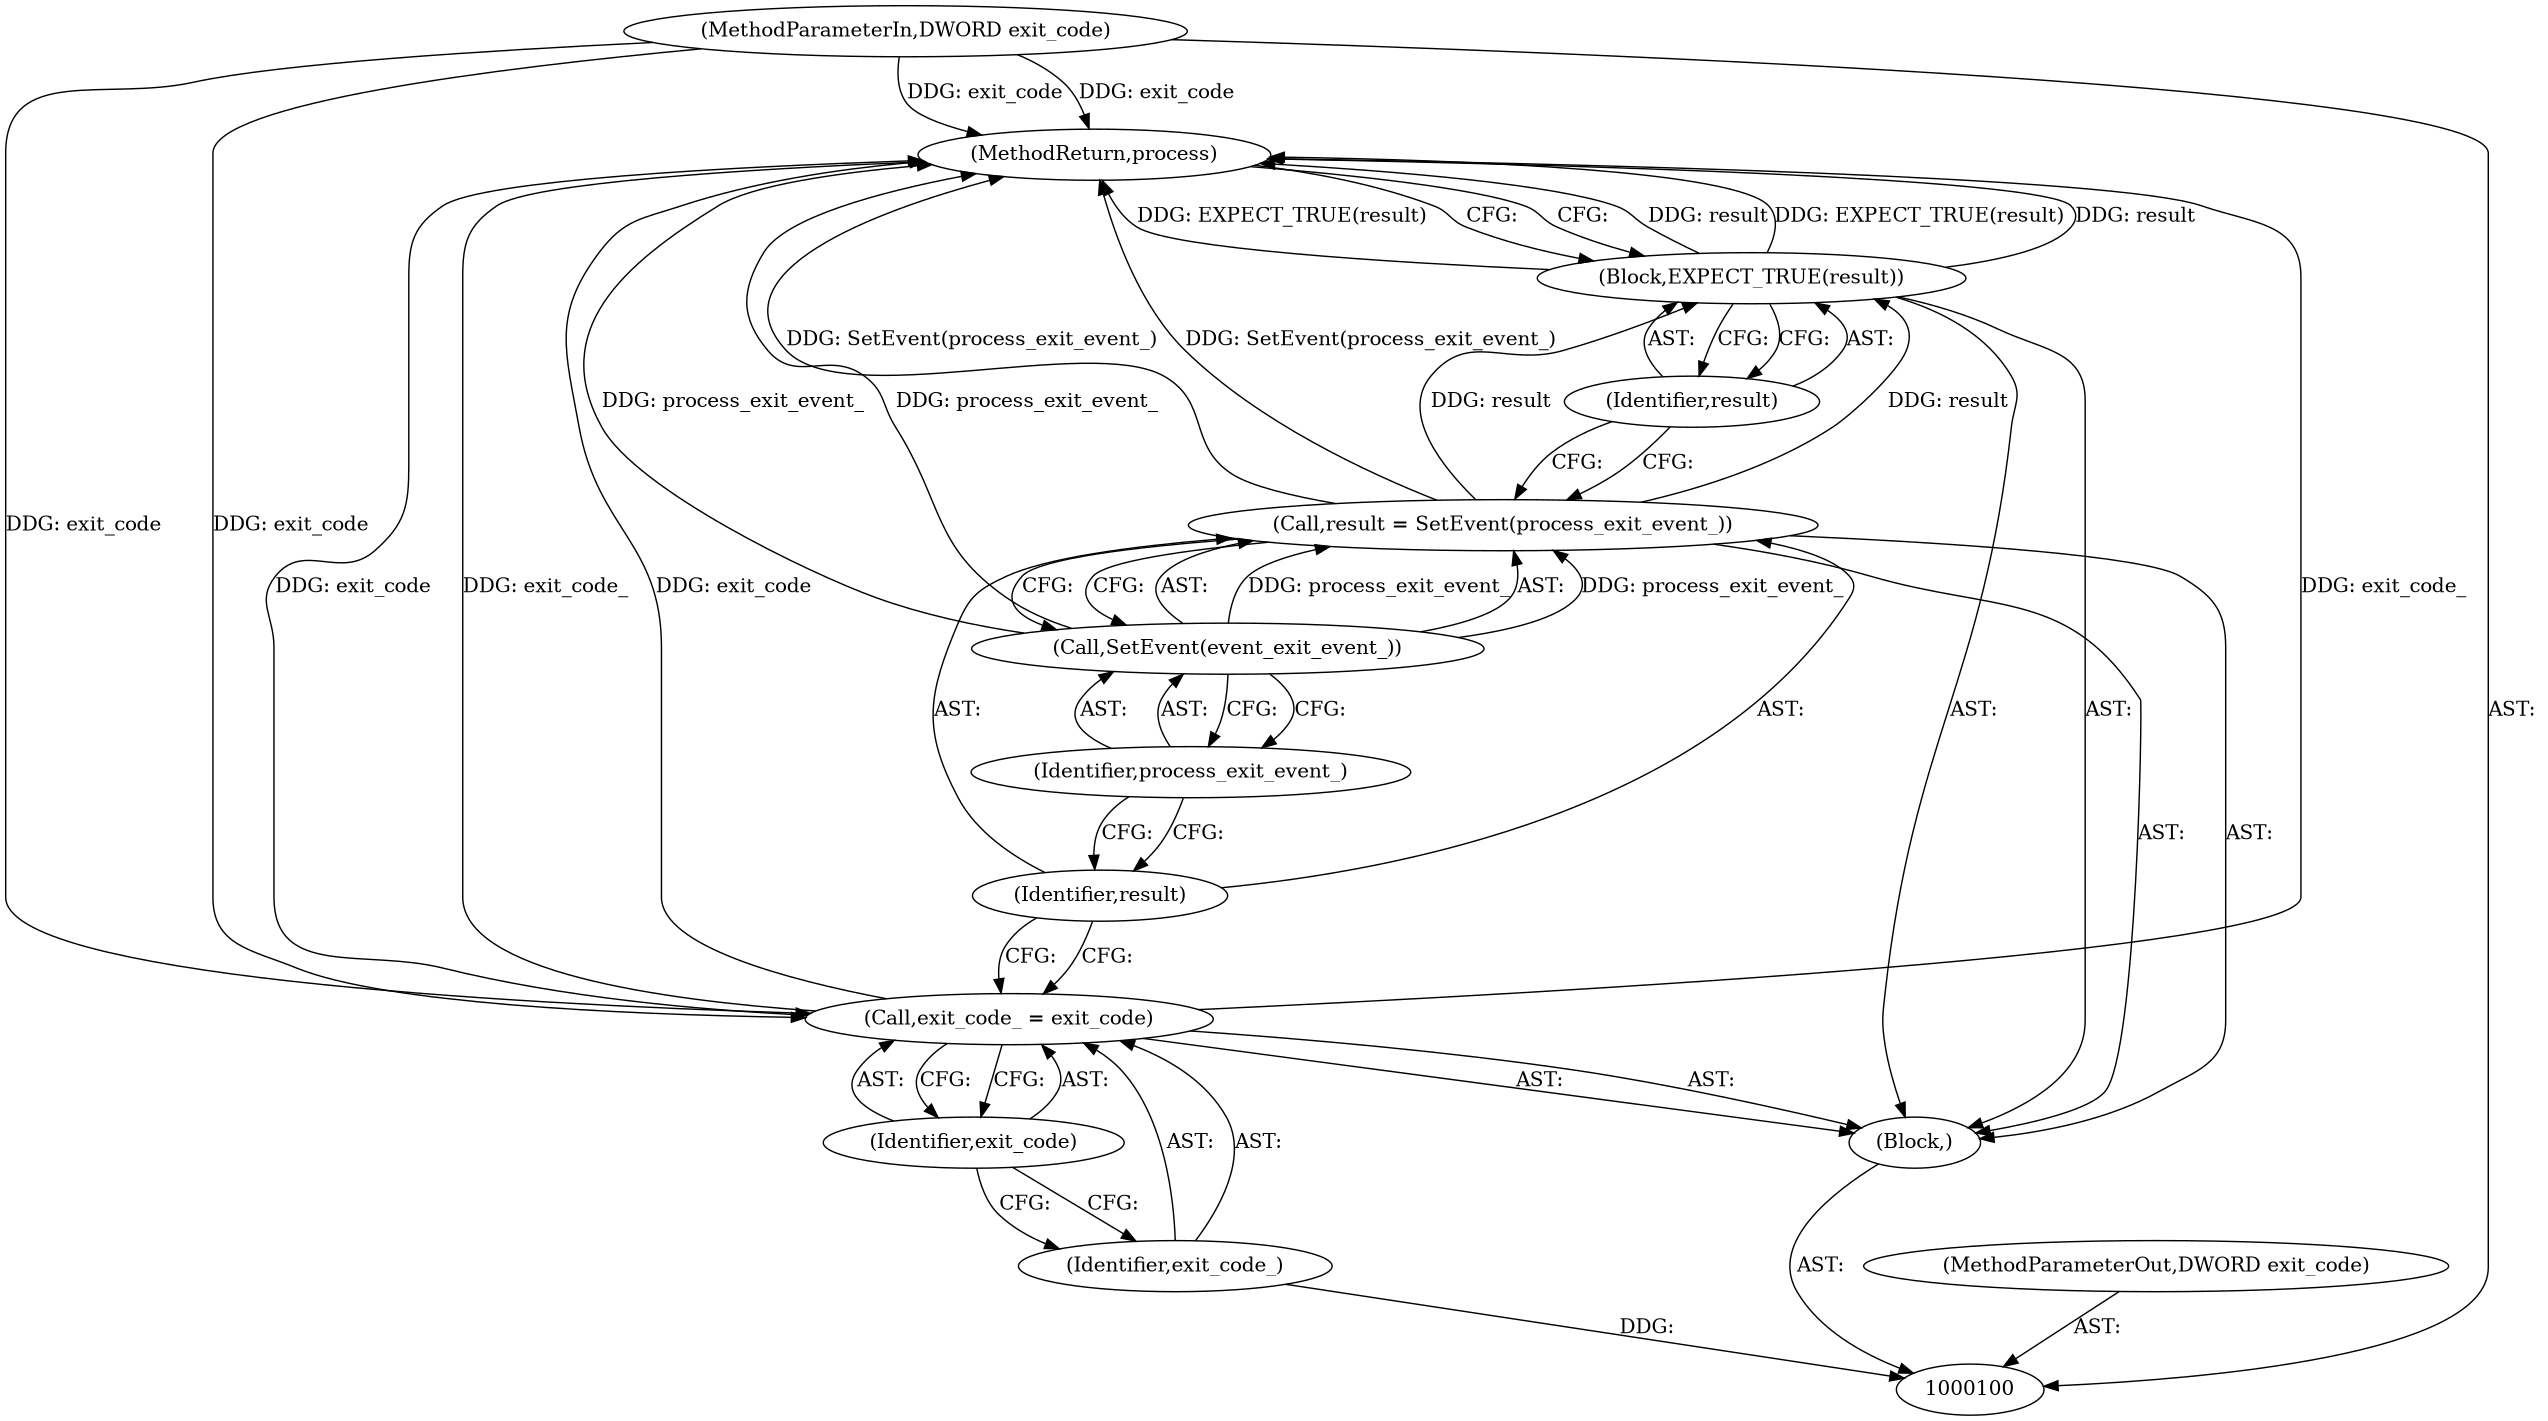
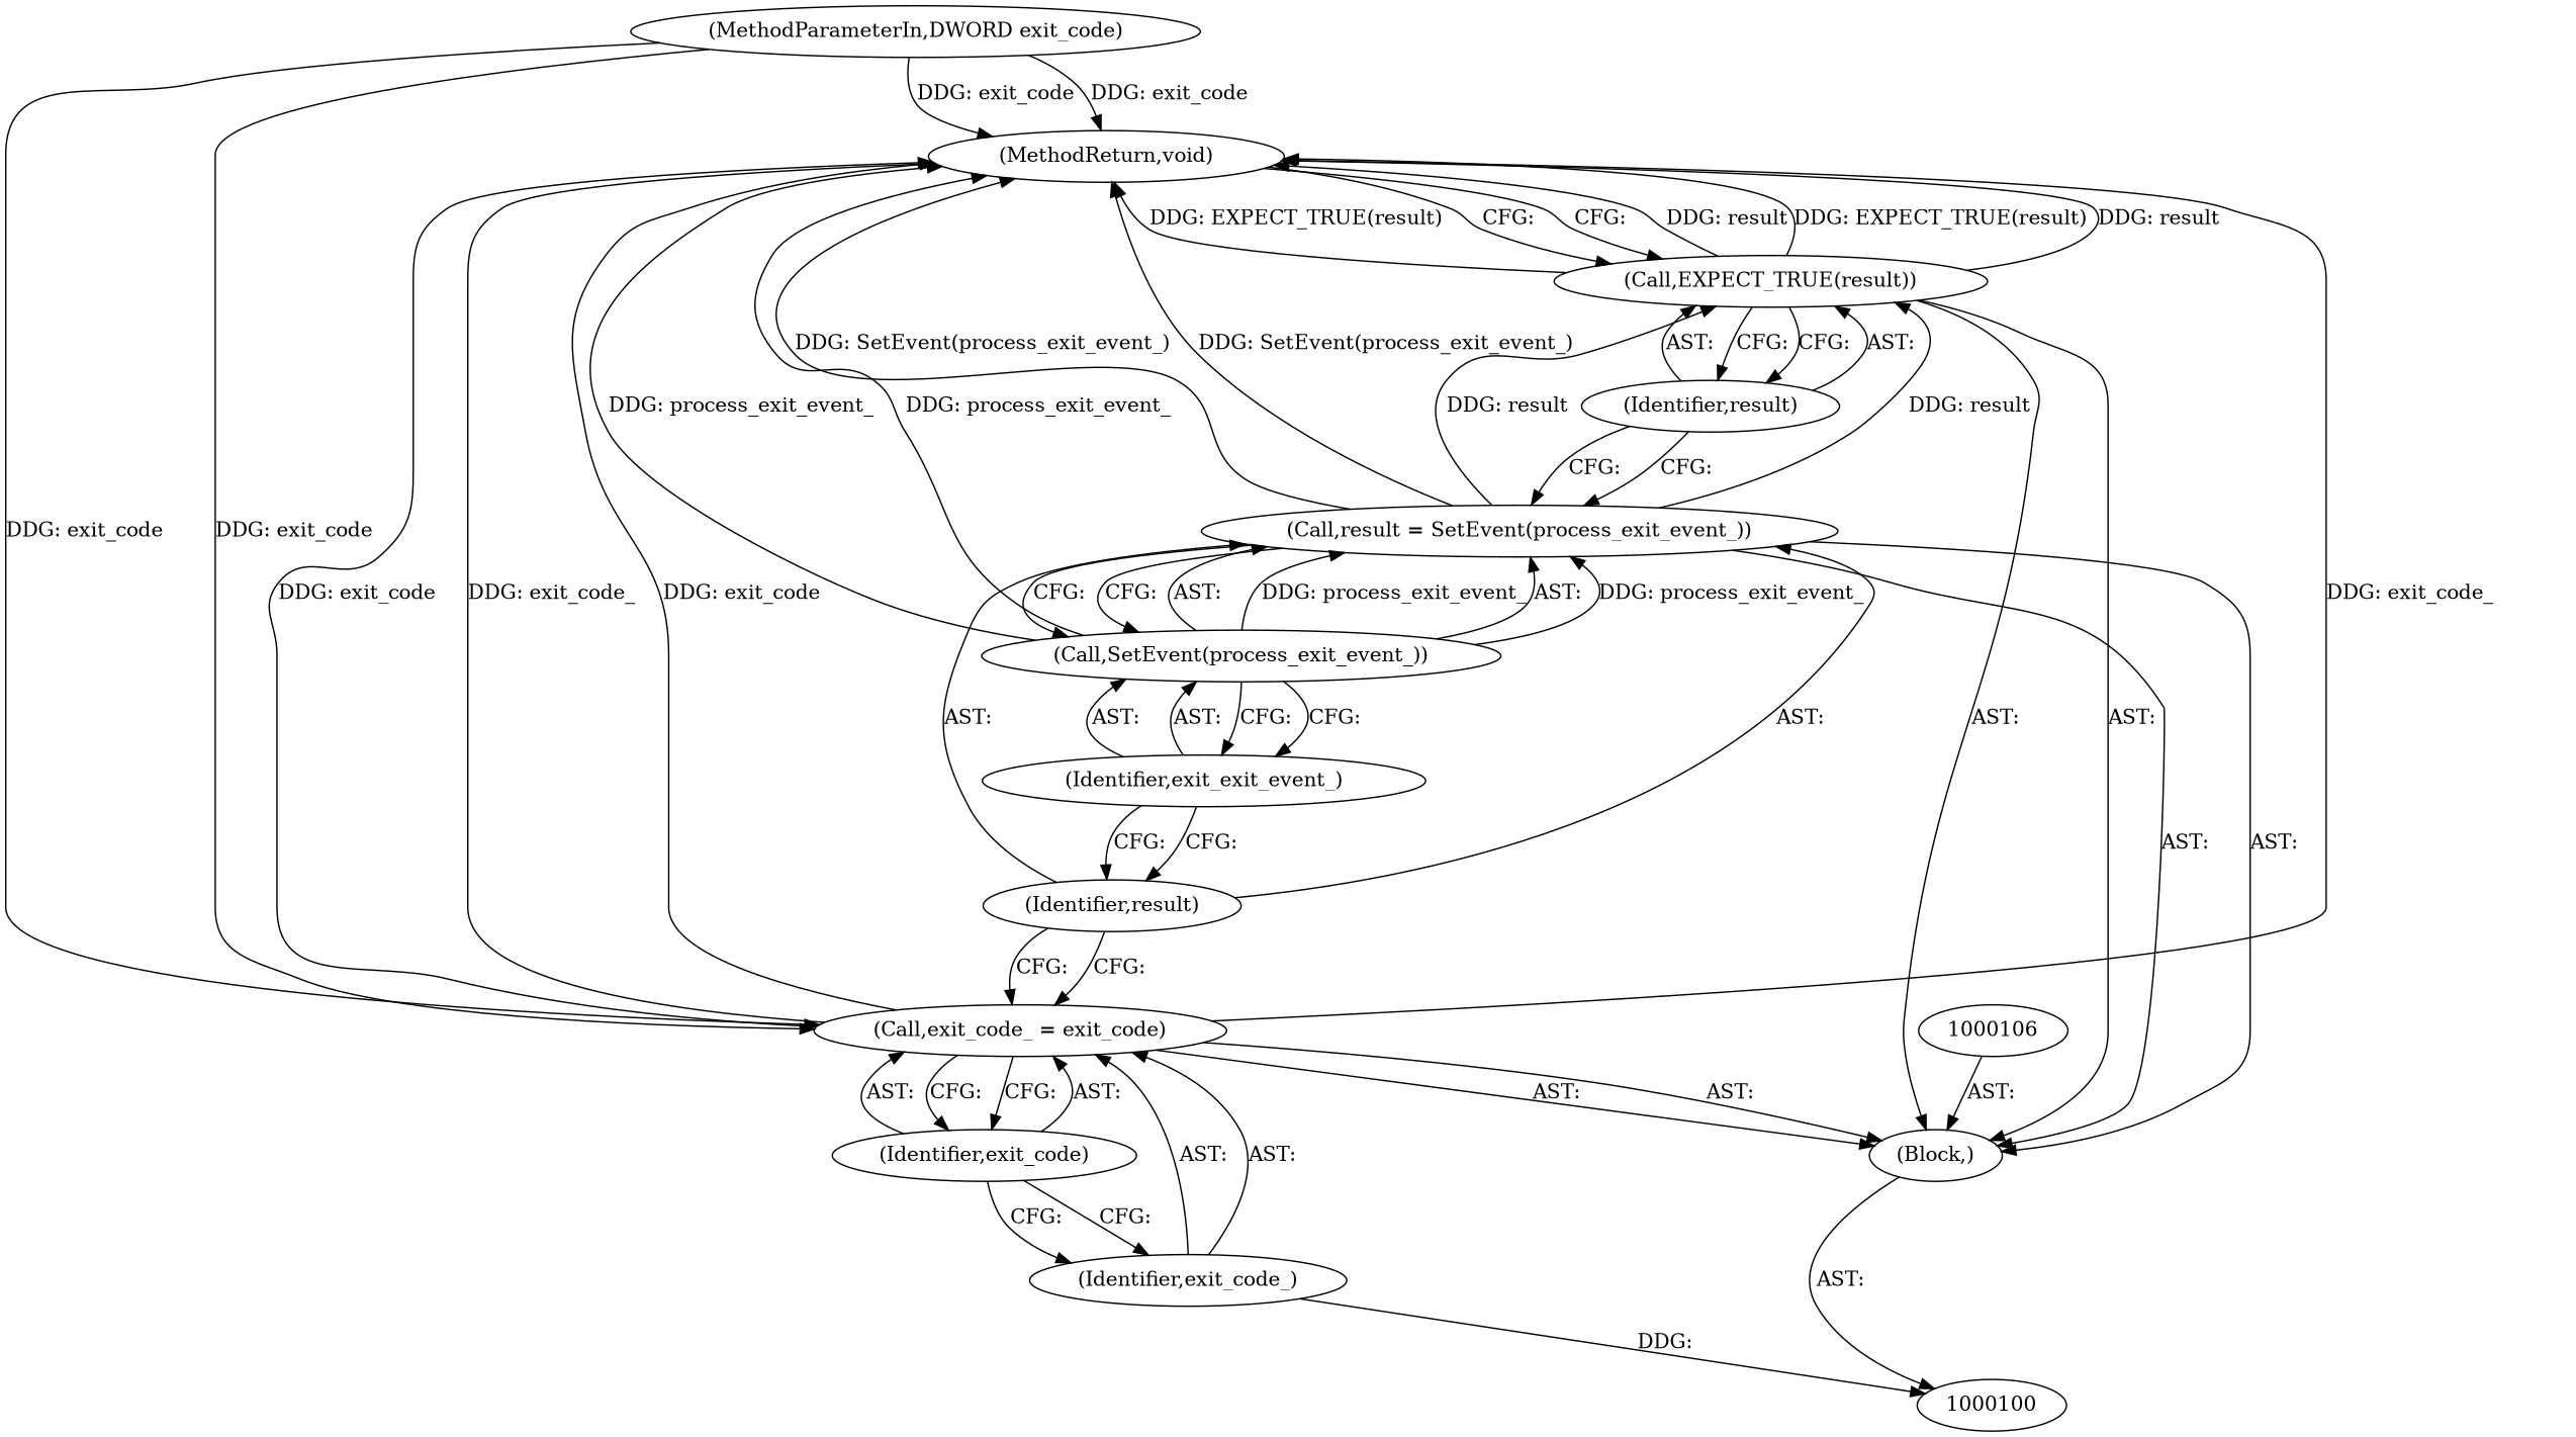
  digraph {
    fontname="DejaVu Serif"
    node [fontname="DejaVu Serif"]
    edge [fontname="DejaVu Serif"]
-   n1 [label="(MethodReturn,process)"]
-   n2 [label="(Block,EXPECT_TRUE(result))"]
+   n1 [label="(MethodReturn,void)"]
+   n2 [label="(Call,EXPECT_TRUE(result))"]
    n3 [label="(Block,)"]
    n4 [label="(Identifier,result)"]
    n5 [label="(MethodParameterIn,DWORD exit_code)"]
    1000100
    n7 [label="(Call,exit_code_ = exit_code)"]
    n8 [label="(Identifier,exit_code)"]
-   n9 [label="(MethodParameterOut,DWORD exit_code)"]
    n10 [label="(Identifier,exit_code_)"]
-   n11 [label="(Call,SetEvent(event_exit_event_))"]
-   n12 [label="(Identifier,process_exit_event_)"]
+   n11 [label="(Call,SetEvent(process_exit_event_))"]
+   n12 [label="(Identifier,exit_exit_event_)"]
    n13 [label="(Call,result = SetEvent(process_exit_event_))"]
    n14 [label="(Identifier,result)"]
+   1000106
    n1 -> n2 [label="CFG: "]
    n1 -> n2 [label="CFG: "]
    n2 -> n1 [label="DDG: result"]
    n2 -> n1 [label="DDG: EXPECT_TRUE(result)"]
    n2 -> n1 [label="DDG: result"]
    n2 -> n1 [label="DDG: EXPECT_TRUE(result)"]
    n2 -> n3 [label="AST: "]
    n2 -> n3 [label="AST: "]
    n2 -> n4 [label="CFG: "]
    n2 -> n4 [label="CFG: "]
    n3 -> 1000100 [label="AST: "]
    n4 -> n2 [label="AST: "]
    n4 -> n2 [label="AST: "]
    n4 -> n13 [label="CFG: "]
    n4 -> n13 [label="CFG: "]
    n5 -> n1 [label="DDG: exit_code"]
    n5 -> n1 [label="DDG: exit_code"]
-   n5 -> 1000100 [label="AST: "]
    n5 -> n7 [label="DDG: exit_code"]
    n5 -> n7 [label="DDG: exit_code"]
    n7 -> n1 [label="DDG: exit_code_"]
    n7 -> n1 [label="DDG: exit_code"]
    n7 -> n1 [label="DDG: exit_code_"]
    n7 -> n1 [label="DDG: exit_code"]
    n7 -> n3 [label="AST: "]
    n7 -> n3 [label="AST: "]
    n7 -> n8 [label="CFG: "]
    n7 -> n8 [label="CFG: "]
    n8 -> n7 [label="AST: "]
    n8 -> n7 [label="AST: "]
    n8 -> n10 [label="CFG: "]
    n8 -> n10 [label="CFG: "]
-   n9 -> 1000100 [label="AST: "]
    n10 -> 1000100 [label="DDG: "]
    n10 -> n7 [label="AST: "]
    n10 -> n7 [label="AST: "]
    n11 -> n1 [label="DDG: process_exit_event_"]
    n11 -> n1 [label="DDG: process_exit_event_"]
    n11 -> n12 [label="CFG: "]
    n11 -> n12 [label="CFG: "]
    n11 -> n13 [label="AST: "]
    n11 -> n13 [label="DDG: process_exit_event_"]
    n11 -> n13 [label="AST: "]
    n11 -> n13 [label="DDG: process_exit_event_"]
    n12 -> n11 [label="AST: "]
    n12 -> n11 [label="AST: "]
    n12 -> n14 [label="CFG: "]
    n12 -> n14 [label="CFG: "]
    n13 -> n1 [label="DDG: SetEvent(process_exit_event_)"]
    n13 -> n1 [label="DDG: SetEvent(process_exit_event_)"]
    n13 -> n2 [label="DDG: result"]
    n13 -> n2 [label="DDG: result"]
    n13 -> n3 [label="AST: "]
    n13 -> n3 [label="AST: "]
    n13 -> n11 [label="CFG: "]
    n13 -> n11 [label="CFG: "]
    n14 -> n7 [label="CFG: "]
    n14 -> n7 [label="CFG: "]
    n14 -> n13 [label="AST: "]
    n14 -> n13 [label="AST: "]
+   1000106 -> n3 [label="AST: "]
  }
